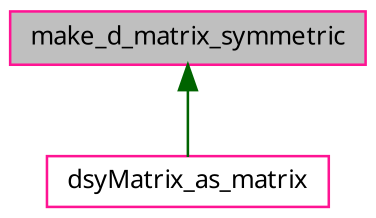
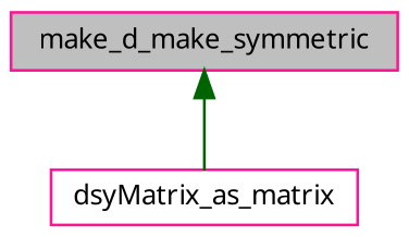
  digraph {
    rankdir=TB
    node [color=deeppink fontname="FreeSans.ttf" fontsize=10 shape=record style=filled]
-   n1 [fillcolor=grey75 fontcolor=black height=0.2 label=make_d_matrix_symmetric width=0.4]
+   n1 [fillcolor=grey75 fontcolor=black height=0.2 label=make_d_make_symmetric width=0.4]
    n2 [fillcolor=white height=0.2 label=dsyMatrix_as_matrix width=0.4]
    n1 -> n2 [color=darkgreen dir=back fontname="FreeSans.ttf" fontsize=10 labelfontname="FreeSans.ttf" labelfontsize=10 style=solid]
  }
